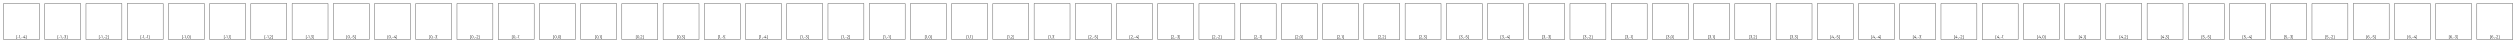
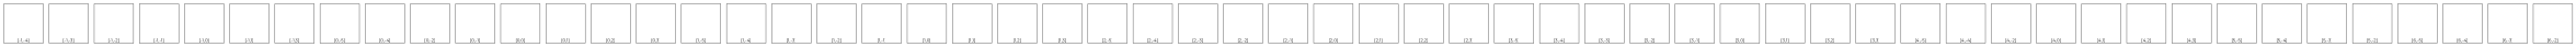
  graph {
    fontname=Montserrat
    node [fixedsize=true labelloc=b shape=box fontname=Montserrat]
    n1 [height=1.7 label="[-1,-4]" width=1.7]
    n2 [height=1.7 label="[-1,-3]" width=1.7]
    n3 [height=1.7 label="[-1,-2]" width=1.7]
    n4 [height=1.7 label="[-1,-1]" width=1.7]
    n5 [height=1.7 label="[-1,0]" width=1.7]
    n6 [height=1.7 label="[-1,1]" width=1.7]
-   n7 [height=1.7 label="[-1,2]" width=1.7]
    n8 [height=1.7 label="[-1,3]" width=1.7]
    n9 [height=1.7 label="[0,-5]" width=1.7]
    n10 [height=1.7 label="[0,-4]" width=1.7]
-   n11 [height=1.7 label="[0,-3]" width=1.7]
    n12 [height=1.7 label="[0,-2]" width=1.7]
    n13 [height=1.7 label="[0,-1]" width=1.7]
    n14 [height=1.7 label="[0,0]" width=1.7]
    n15 [height=1.7 label="[0,1]" width=1.7]
    n16 [height=1.7 label="[0,2]" width=1.7]
    n17 [height=1.7 label="[0,3]" width=1.7]
    n18 [height=1.7 label="[1,-5]" width=1.7]
    n19 [height=1.7 label="[1,-4]" width=1.7]
    n20 [height=1.7 label="[1,-3]" width=1.7]
    n21 [height=1.7 label="[1,-2]" width=1.7]
    n22 [height=1.7 label="[1,-1]" width=1.7]
    n23 [height=1.7 label="[1,0]" width=1.7]
    n24 [height=1.7 label="[1,1]" width=1.7]
    n25 [height=1.7 label="[1,2]" width=1.7]
    n26 [height=1.7 label="[1,3]" width=1.7]
    n27 [height=1.7 label="[2,-5]" width=1.7]
    n28 [height=1.7 label="[2,-4]" width=1.7]
    n29 [height=1.7 label="[2,-3]" width=1.7]
    n30 [height=1.7 label="[2,-2]" width=1.7]
    n31 [height=1.7 label="[2,-1]" width=1.7]
    n32 [height=1.7 label="[2,0]" width=1.7]
    n33 [height=1.7 label="[2,1]" width=1.7]
    n34 [height=1.7 label="[2,2]" width=1.7]
    n35 [height=1.7 label="[2,3]" width=1.7]
    n36 [height=1.7 label="[3,-5]" width=1.7]
    n37 [height=1.7 label="[3,-4]" width=1.7]
    n38 [height=1.7 label="[3,-3]" width=1.7]
    n39 [height=1.7 label="[3,-2]" width=1.7]
    n40 [height=1.7 label="[3,-1]" width=1.7]
    n41 [height=1.7 label="[3,0]" width=1.7]
    n42 [height=1.7 label="[3,1]" width=1.7]
    n43 [height=1.7 label="[3,2]" width=1.7]
    n44 [height=1.7 label="[3,3]" width=1.7]
    n45 [height=1.7 label="[4,-5]" width=1.7]
    n46 [height=1.7 label="[4,-4]" width=1.7]
-   n47 [height=1.7 label="[4,-3]" width=1.7]
    n48 [height=1.7 label="[4,-2]" width=1.7]
-   n49 [height=1.7 label="[4,-1]" width=1.7]
    n50 [height=1.7 label="[4,0]" width=1.7]
    n51 [height=1.7 label="[4,1]" width=1.7]
    n52 [height=1.7 label="[4,2]" width=1.7]
    n53 [height=1.7 label="[4,3]" width=1.7]
    n54 [height=1.7 label="[5,-5]" width=1.7]
    n55 [height=1.7 label="[5,-4]" width=1.7]
    n56 [height=1.7 label="[5,-3]" width=1.7]
    n57 [height=1.7 label="[5,-2]" width=1.7]
    n58 [height=1.7 label="[6,-5]" width=1.7]
    n59 [height=1.7 label="[6,-4]" width=1.7]
    n60 [height=1.7 label="[6,-3]" width=1.7]
    n61 [height=1.7 label="[6,-2]" width=1.7]
  }
